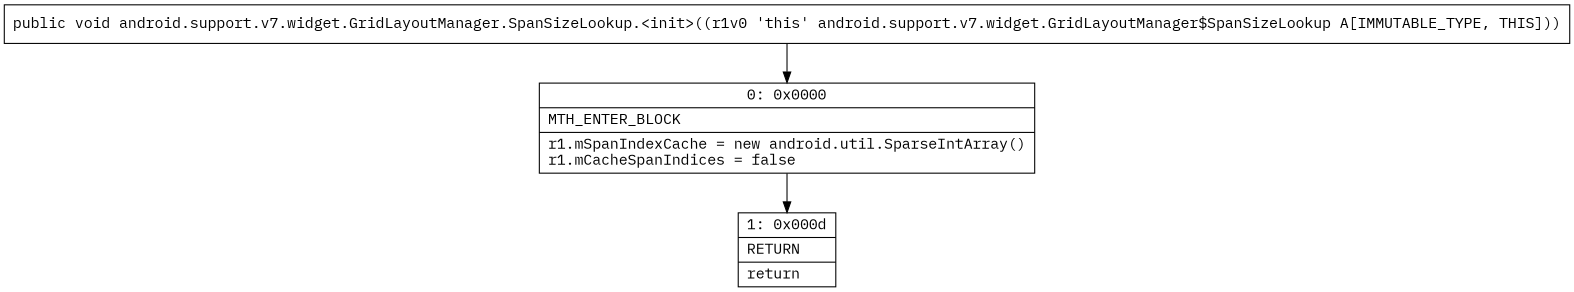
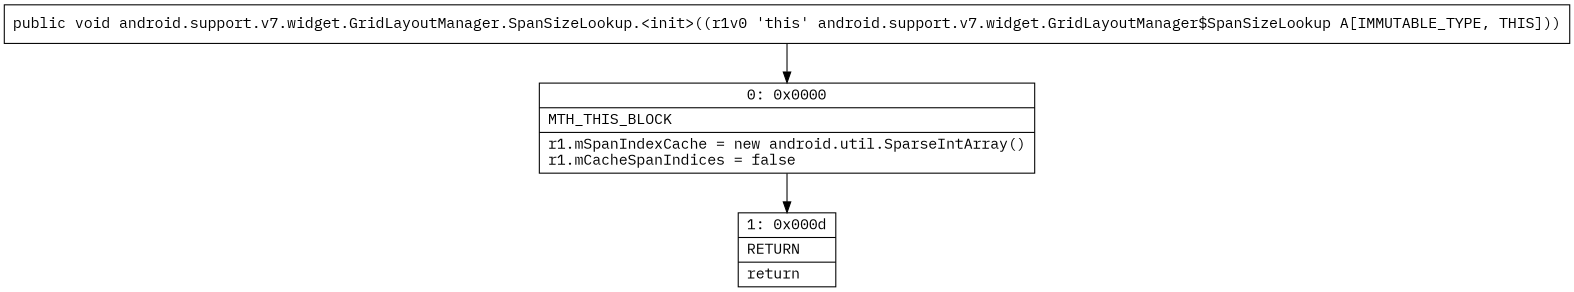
  digraph {
    fontname="IBM Plex Mono"
    node [shape=record fontname="IBM Plex Mono"]
    edge [fontname="IBM Plex Mono"]
-   n1 [label="{0\:\ 0x0000|MTH_ENTER_BLOCK\l|r1.mSpanIndexCache = new android.util.SparseIntArray()\lr1.mCacheSpanIndices = false\l}"]
+   n1 [label="{0\:\ 0x0000|MTH_THIS_BLOCK\l|r1.mSpanIndexCache = new android.util.SparseIntArray()\lr1.mCacheSpanIndices = false\l}"]
    n2 [label="{1\:\ 0x000d|RETURN\l|return\l}"]
    n3 [label="{public void android.support.v7.widget.GridLayoutManager.SpanSizeLookup.\<init\>((r1v0 'this' android.support.v7.widget.GridLayoutManager$SpanSizeLookup A[IMMUTABLE_TYPE, THIS])) }"]
    n1 -> n2
    n3 -> n1
  }
